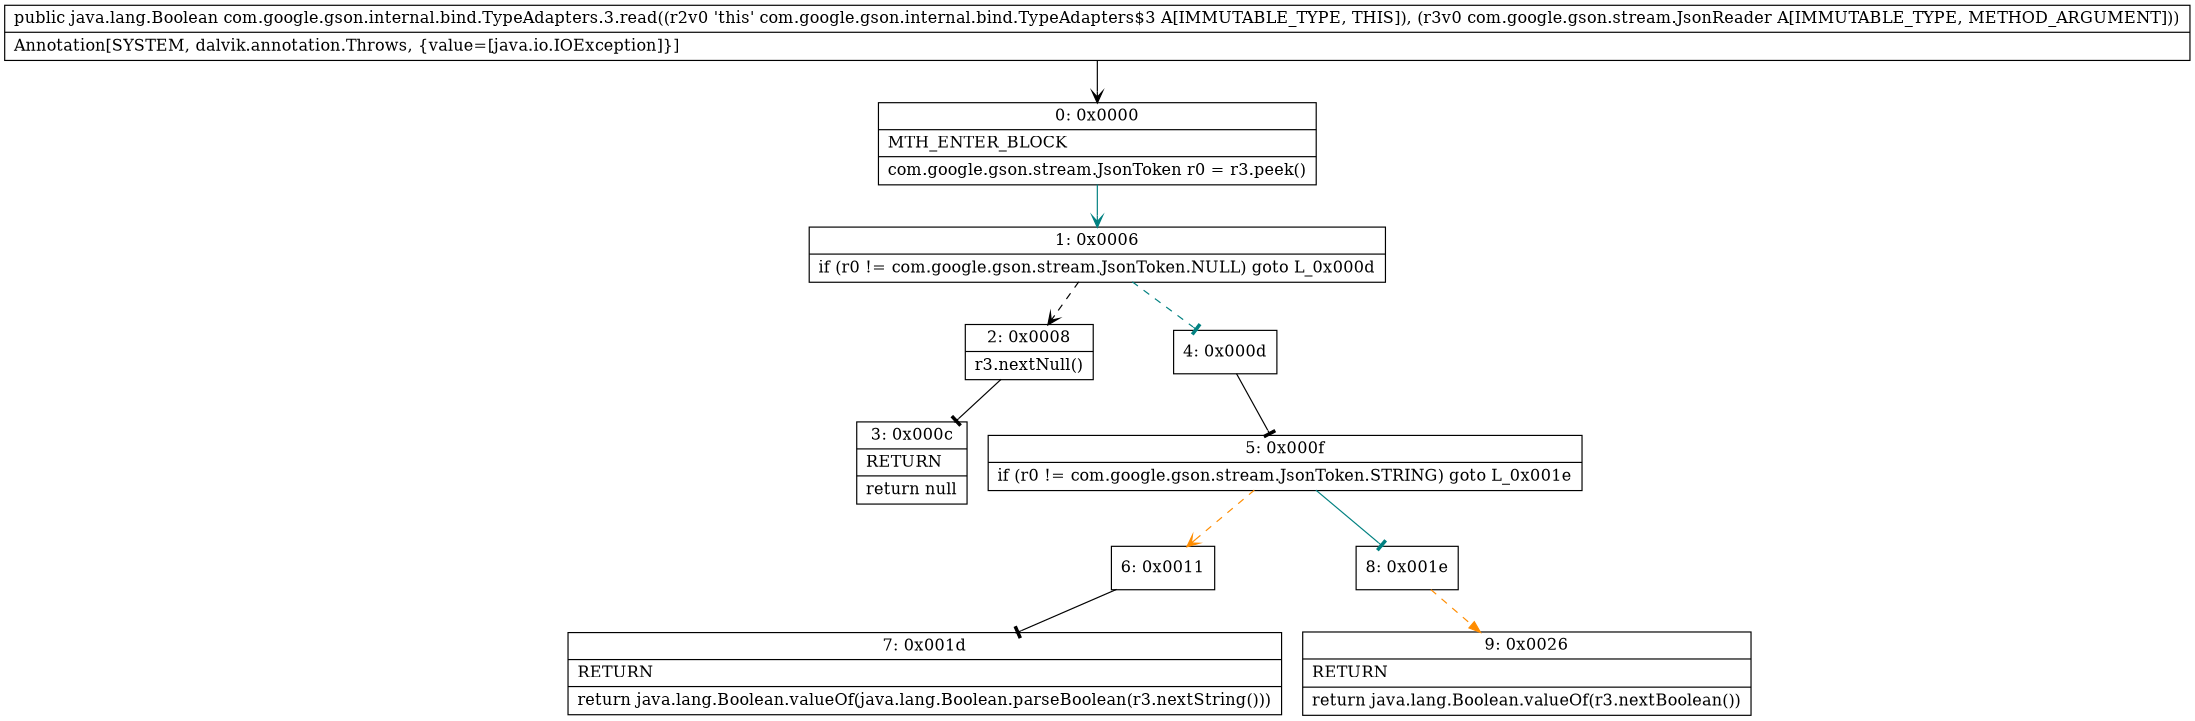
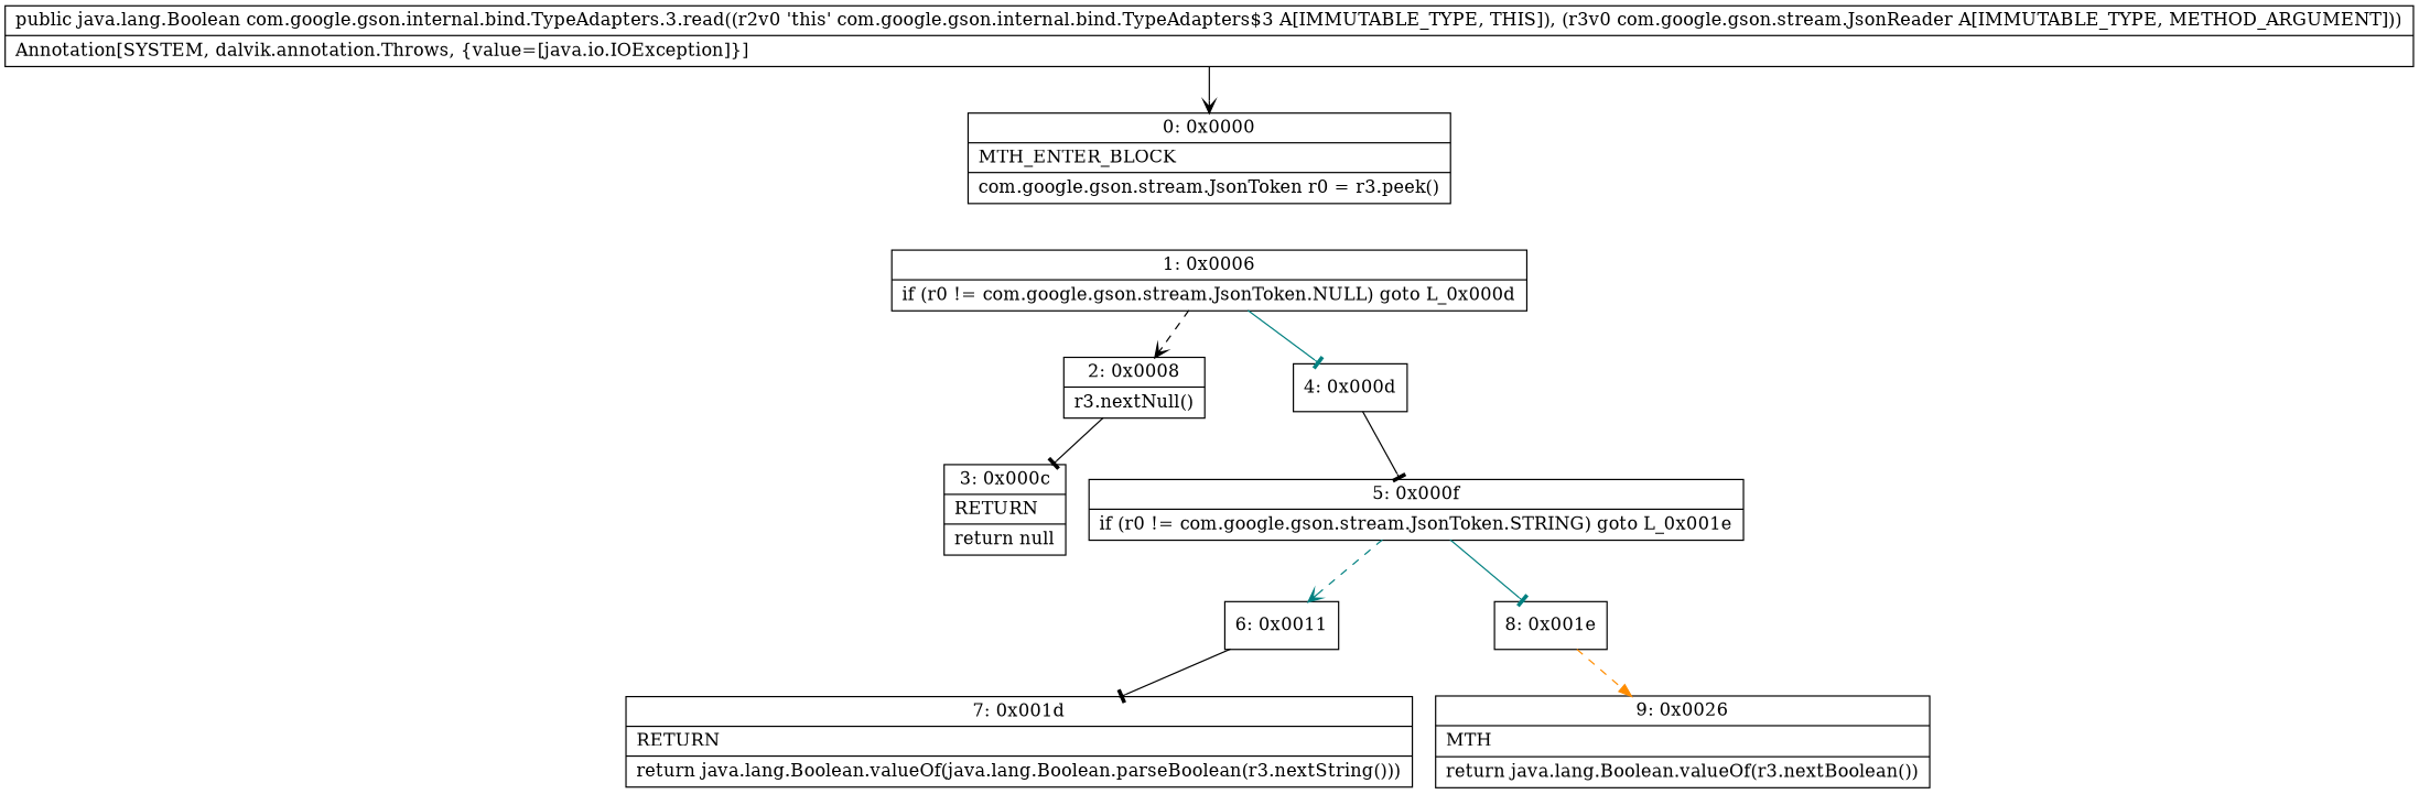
  digraph {
    node [shape=record]
    edge [arrowhead=tee color=black]
    n1 [label="{0\:\ 0x0000|MTH_ENTER_BLOCK\l|com.google.gson.stream.JsonToken r0 = r3.peek()\l}"]
    n2 [label="{1\:\ 0x0006|if (r0 != com.google.gson.stream.JsonToken.NULL) goto L_0x000d\l}"]
    n3 [label="{2\:\ 0x0008|r3.nextNull()\l}"]
    n4 [label="{4\:\ 0x000d}"]
    n5 [label="{3\:\ 0x000c|RETURN\l|return null\l}"]
    n6 [label="{5\:\ 0x000f|if (r0 != com.google.gson.stream.JsonToken.STRING) goto L_0x001e\l}"]
    n7 [label="{6\:\ 0x0011}"]
    n8 [label="{8\:\ 0x001e}"]
    n9 [label="{7\:\ 0x001d|RETURN\l|return java.lang.Boolean.valueOf(java.lang.Boolean.parseBoolean(r3.nextString()))\l}"]
-   n10 [label="{9\:\ 0x0026|RETURN\l|return java.lang.Boolean.valueOf(r3.nextBoolean())\l}"]
+   n10 [label="{9\:\ 0x0026|MTH\l|return java.lang.Boolean.valueOf(r3.nextBoolean())\l}"]
    n11 [label="{public java.lang.Boolean com.google.gson.internal.bind.TypeAdapters.3.read((r2v0 'this' com.google.gson.internal.bind.TypeAdapters$3 A[IMMUTABLE_TYPE, THIS]), (r3v0 com.google.gson.stream.JsonReader A[IMMUTABLE_TYPE, METHOD_ARGUMENT]))  | Annotation[SYSTEM, dalvik.annotation.Throws, \{value=[java.io.IOException]\}]\l}"]
-   n1 -> n2 [arrowhead=vee color=teal]
    n2 -> n3 [arrowhead=vee style=dashed]
-   n2 -> n4 [color=teal style=dashed]
+   n2 -> n4 [color=teal]
    n3 -> n5
    n4 -> n6
-   n6 -> n7 [arrowhead=vee color=darkorange style=dashed]
+   n6 -> n7 [arrowhead=vee color=teal style=dashed]
    n6 -> n8 [color=teal]
    n7 -> n9
    n8 -> n10 [arrowhead=normal color=darkorange style=dashed]
    n11 -> n1 [arrowhead=vee]
  }
